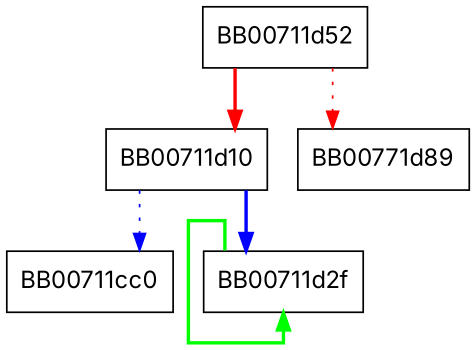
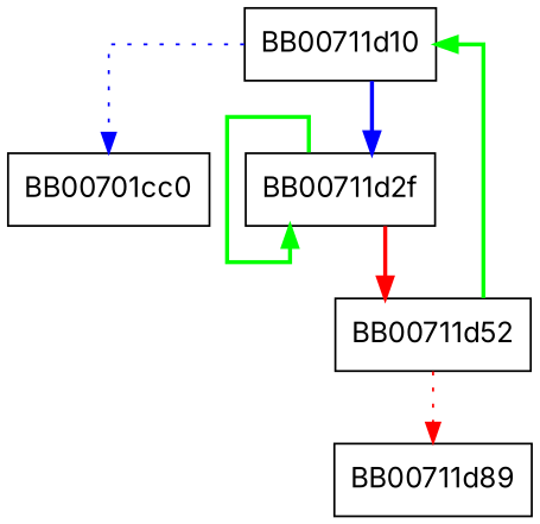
  digraph {
    fontname=Inter
    splines=ortho
    node [fontname=Inter shape=box]
    edge [color=blue fontname=Inter style=bold]
    BB00711d10
-   BB00711cc0
+   BB00711cc0 [label=BB00701cc0]
    BB00711d2f
    BB00711d52
-   BB00711d89 [label=BB00771d89]
+   BB00711d89
    BB00711d10 -> BB00711cc0 [style=dotted]
    BB00711d10 -> BB00711d2f
    BB00711d2f -> BB00711d2f [color=green]
-   BB00711d52 -> BB00711d10 [color=red]
+   BB00711d2f -> BB00711d52 [color=red]
+   BB00711d52 -> BB00711d10 [color=green]
    BB00711d52 -> BB00711d89 [color=red style=dotted]
  }
